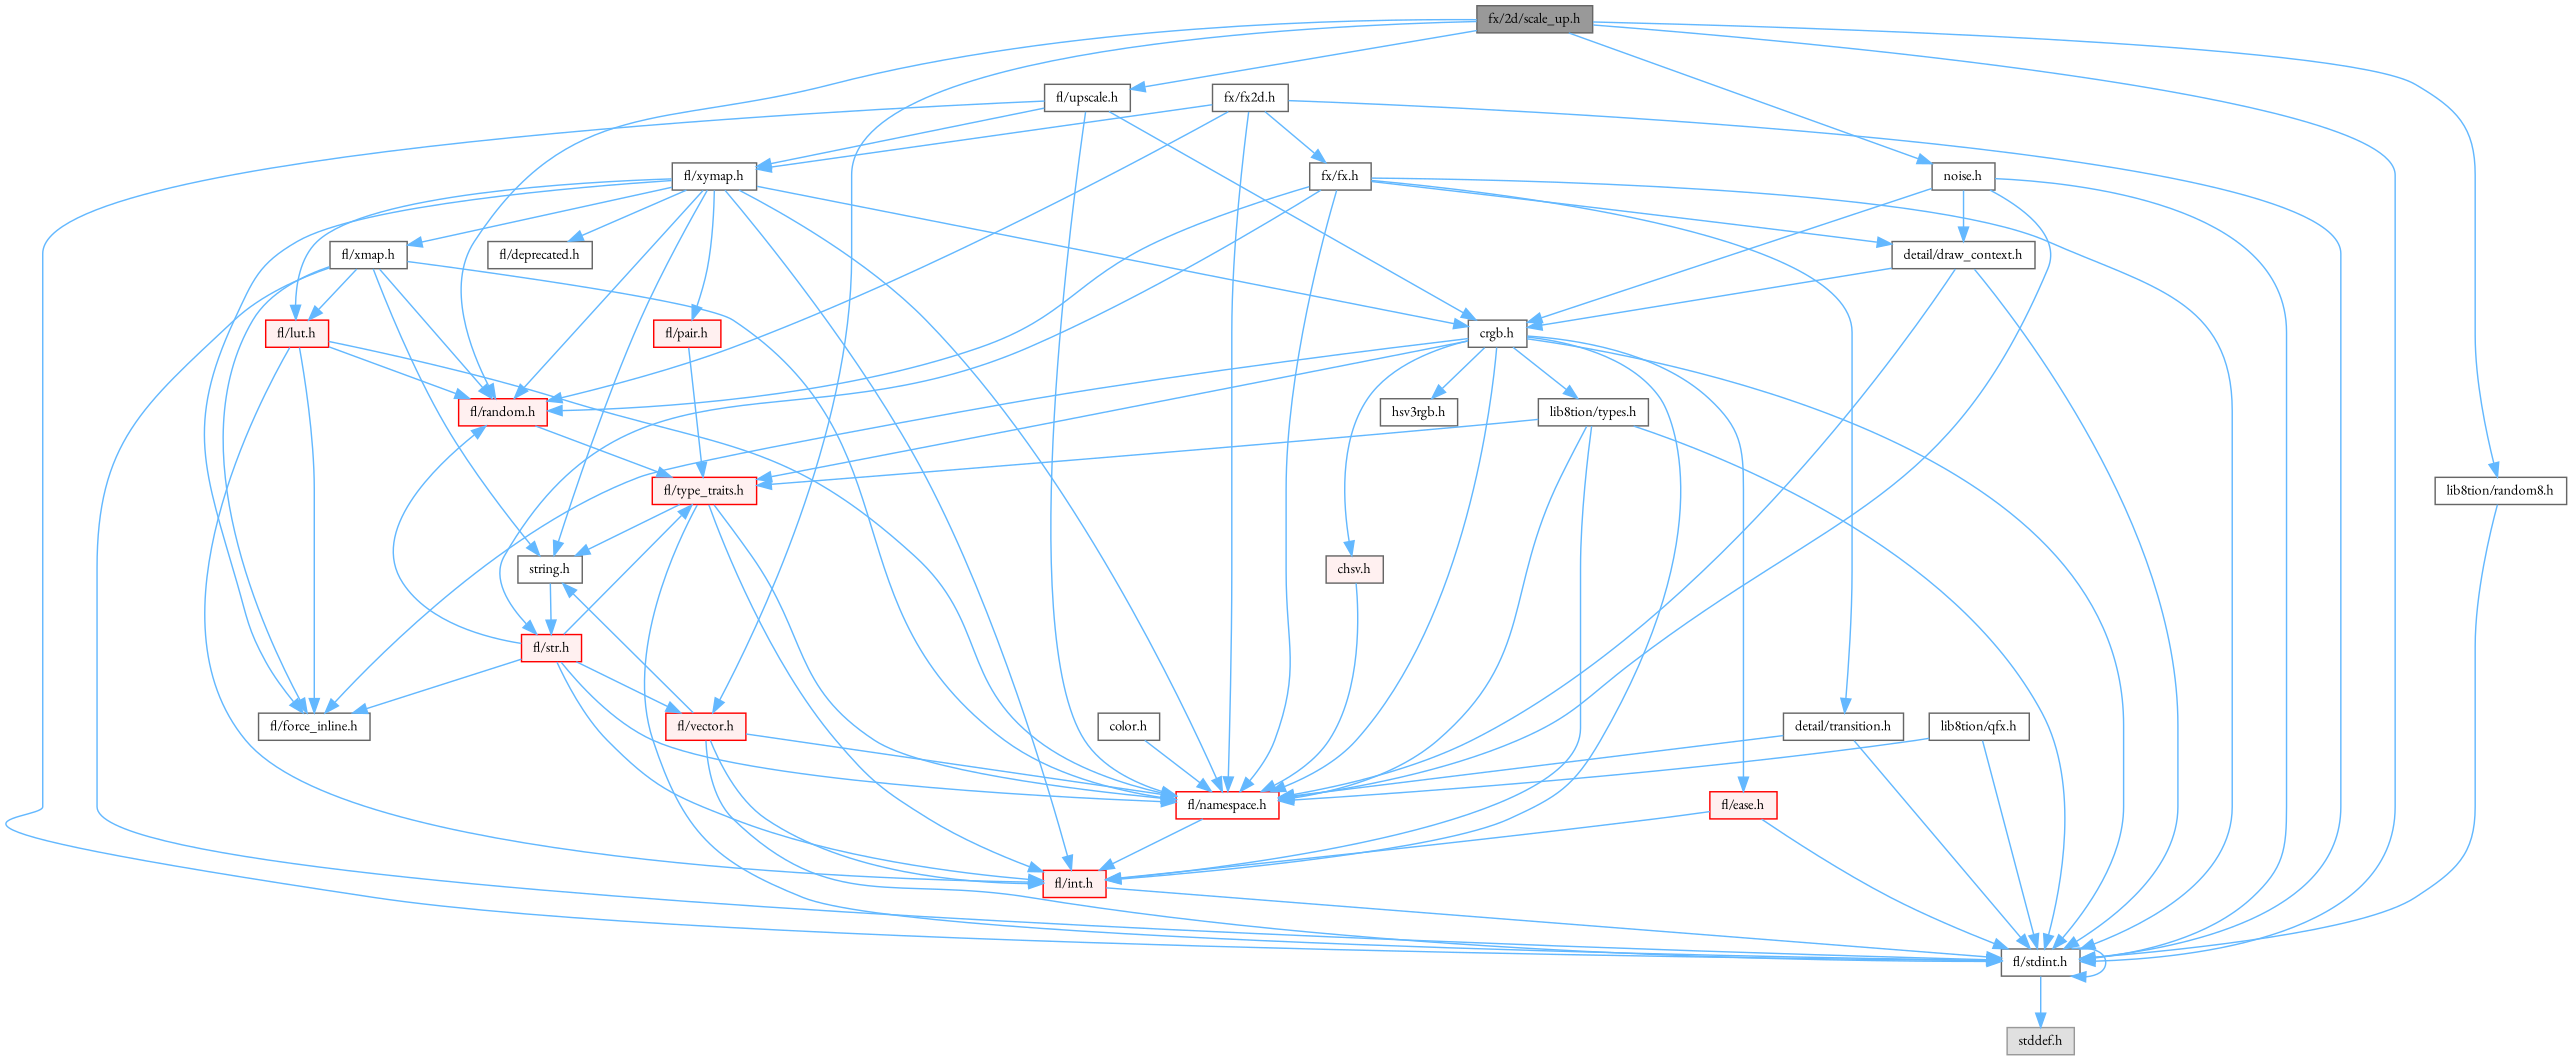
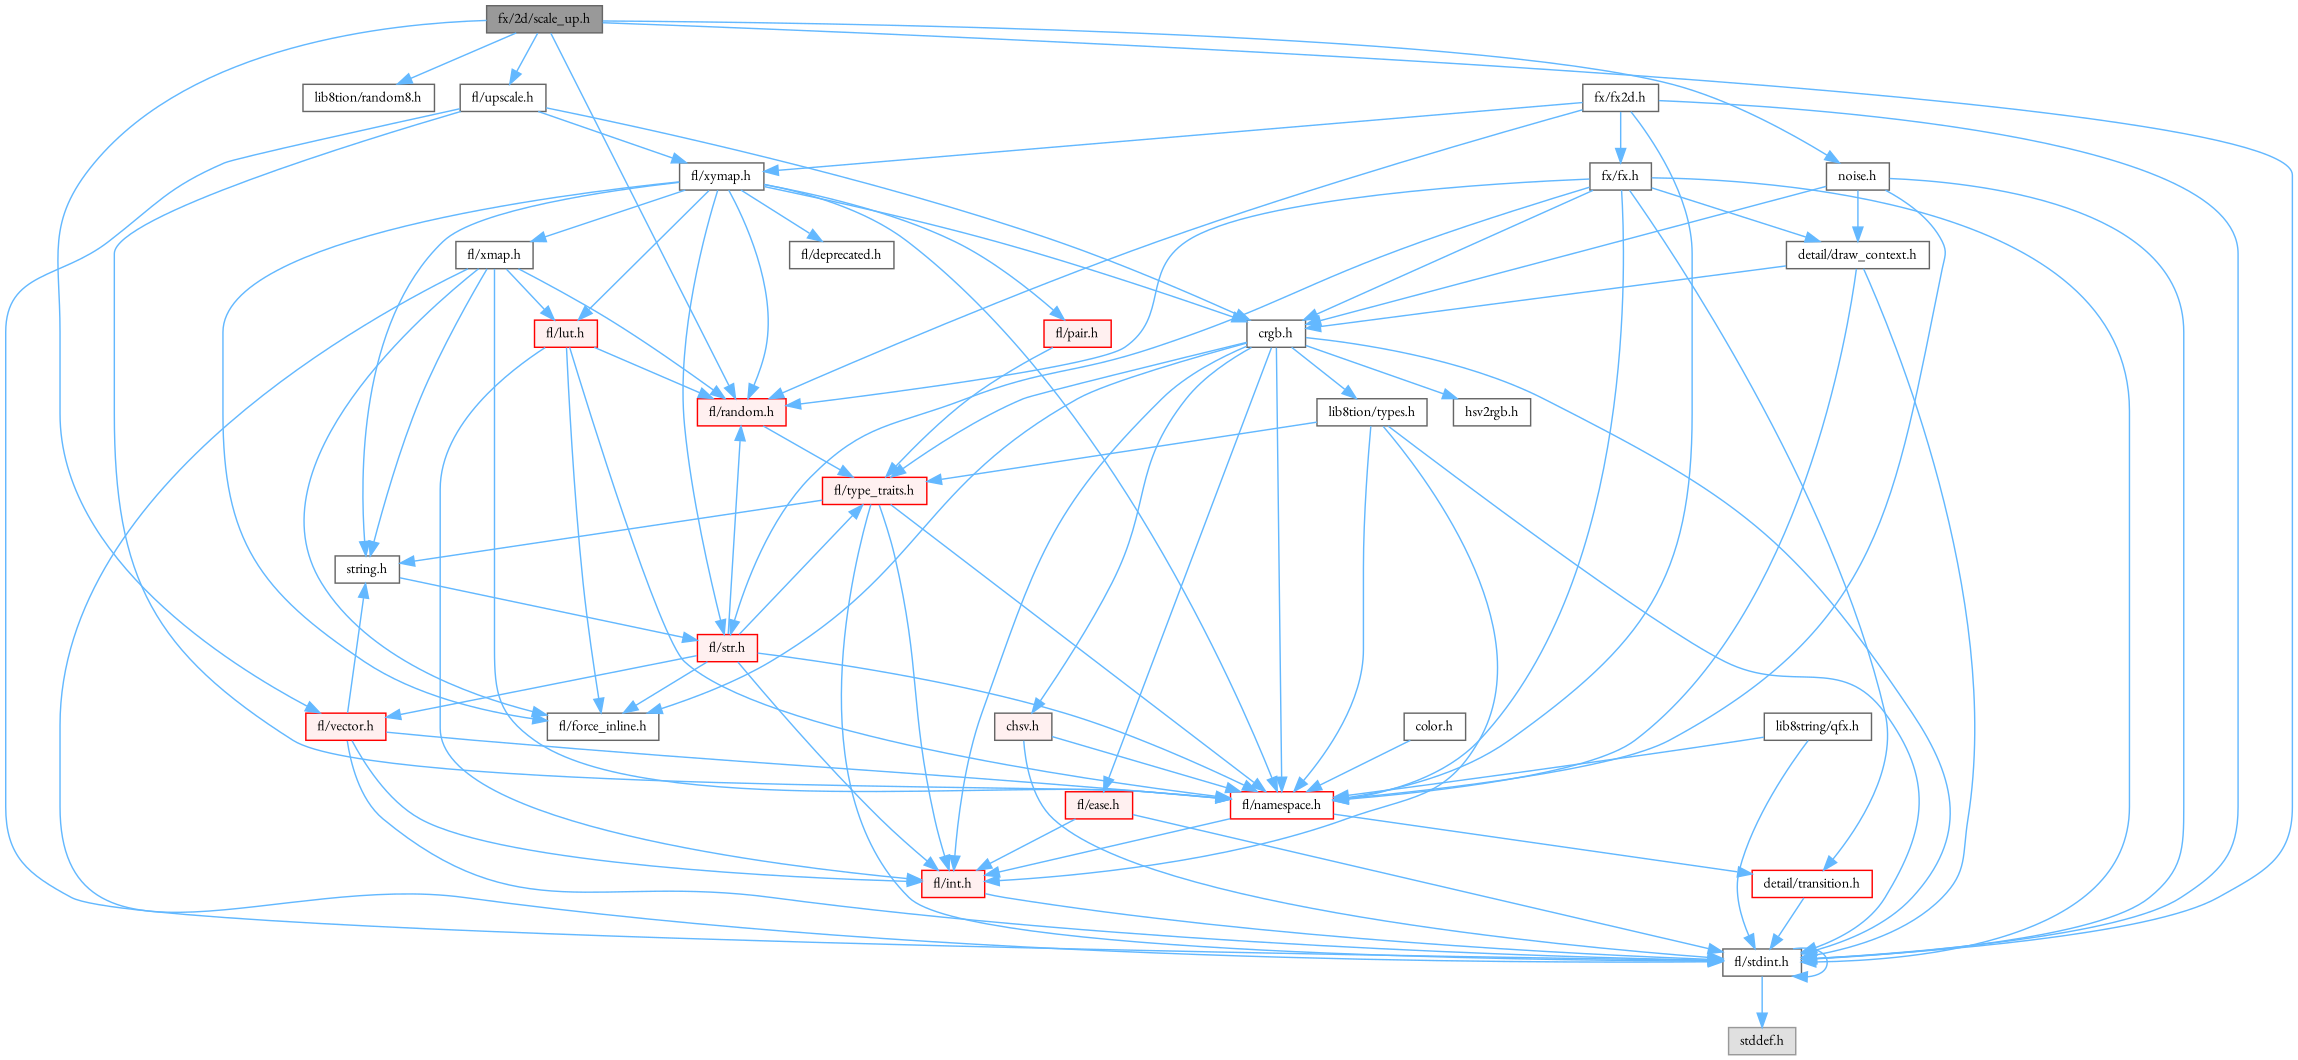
  digraph {
    fontname="EB Garamond"
    node [color=grey40 fillcolor=white fontname="EB Garamond" fontsize=10 shape=box style=filled]
    edge [color=steelblue1 fontname="EB Garamond" fontsize=10 labelfontname=Helvetica labelfontsize=10 style=solid]
    n1 [color=gray40 fillcolor=grey60 fontcolor=black height=0.2 label="fx/2d/scale_up.h" width=0.4]
    n2 [height=0.2 label="fl/stdint.h" width=0.4]
    n3 [height=0.2 label="fl/upscale.h" width=0.4]
    n4 [color=red fillcolor="#FFF0F0" height=0.2 label="fl/random.h" width=0.4]
    n5 [color=red fillcolor="#FFF0F0" height=0.2 label="fl/vector.h" width=0.4]
    n6 [height=0.2 label="lib8tion/random8.h" width=0.4]
    n7 [height=0.2 label="noise.h" width=0.4]
    n8 [color=grey60 fillcolor="#E0E0E0" height=0.2 label="stddef.h" width=0.4]
    n9 [height=0.2 label="fl/xymap.h" width=0.4]
    n10 [height=0.2 label="crgb.h" width=0.4]
    n11 [color=red height=0.2 label="fl/namespace.h" width=0.4]
    n12 [color=red fillcolor="#FFF0F0" height=0.2 label="fl/type_traits.h" width=0.4]
    n13 [color=red fillcolor="#FFF0F0" height=0.2 label="fl/int.h" width=0.4]
    n14 [height=0.2 label="string.h" width=0.4]
    n15 [height=0.2 label="fl/force_inline.h" width=0.4]
    n16 [color=red fillcolor="#FFF0F0" height=0.2 label="fl/pair.h" width=0.4]
    n17 [color=red fillcolor="#FFF0F0" height=0.2 label="fl/lut.h" width=0.4]
    n18 [height=0.2 label="fl/deprecated.h" width=0.4]
    n19 [height=0.2 label="fl/xmap.h" width=0.4]
    n20 [height=0.2 label="fx/fx2d.h" width=0.4]
    n21 [height=0.2 label="fx/fx.h" width=0.4]
    n22 [height=0.2 label="detail/draw_context.h" width=0.4]
    n23 [fillcolor="#FFF0F0" height=0.2 label="chsv.h" width=0.4]
    n24 [height=0.2 label="lib8tion/types.h" width=0.4]
-   n25 [height=0.2 label="hsv3rgb.h" width=0.4]
+   n25 [height=0.2 label="hsv2rgb.h" width=0.4]
    n26 [color=red fillcolor="#FFF0F0" height=0.2 label="fl/ease.h" width=0.4]
    n27 [height=0.2 label="color.h" width=0.4]
    n28 [color=red fillcolor="#FFF0F0" height=0.2 label="fl/str.h" width=0.4]
-   n29 [height=0.2 label="detail/transition.h" width=0.4]
-   n30 [height=0.2 label="lib8tion/qfx.h" width=0.4]
+   n29 [color=red height=0.2 label="detail/transition.h" width=0.4]
+   n30 [height=0.2 label="lib8string/qfx.h" width=0.4]
    n1 -> n2
    n1 -> n3
    n1 -> n4
    n1 -> n5
    n1 -> n6
    n1 -> n7
    n2 -> n2
    n2 -> n8
    n3 -> n2
    n3 -> n9
    n3 -> n10
    n3 -> n11
    n4 -> n12
    n5 -> n2
    n5 -> n11
    n5 -> n13
    n5 -> n14
-   n6 -> n2
+   n23 -> n2
    n7 -> n2
    n7 -> n10
    n7 -> n11
    n7 -> n22
    n9 -> n4
    n9 -> n10
    n9 -> n11
-   n9 -> n13
+   n9 -> n28
    n9 -> n14
    n9 -> n15
    n9 -> n16
    n9 -> n17
    n9 -> n18
    n9 -> n19
    n10 -> n2
    n10 -> n11
    n10 -> n12
    n10 -> n13
    n10 -> n15
    n10 -> n23
    n10 -> n24
    n10 -> n25
    n10 -> n26
    n11 -> n13
    n12 -> n2
    n12 -> n11
    n12 -> n13
    n12 -> n14
    n13 -> n2
    n14 -> n28
    n16 -> n12
    n17 -> n4
    n17 -> n11
    n17 -> n13
    n17 -> n15
    n19 -> n2
    n19 -> n4
    n19 -> n11
    n19 -> n14
    n19 -> n15
    n19 -> n17
    n20 -> n2
    n20 -> n4
    n20 -> n9
    n20 -> n11
    n20 -> n21
    n21 -> n2
    n21 -> n4
+   n21 -> n10
    n21 -> n11
    n21 -> n22
    n21 -> n28
    n21 -> n29
    n22 -> n2
    n22 -> n10
    n22 -> n11
    n23 -> n11
    n24 -> n2
    n24 -> n11
    n24 -> n12
    n24 -> n13
    n26 -> n2
    n26 -> n13
    n27 -> n11
    n28 -> n4
    n28 -> n5
    n28 -> n11
    n28 -> n12
    n28 -> n13
    n28 -> n15
    n29 -> n2
-   n29 -> n11
+   n11 -> n29
    n30 -> n2
    n30 -> n11
  }
